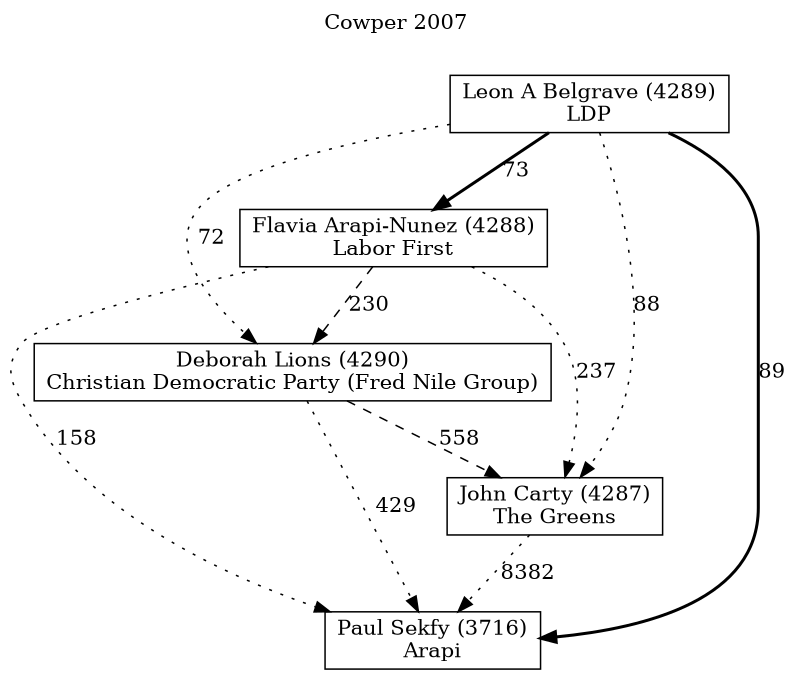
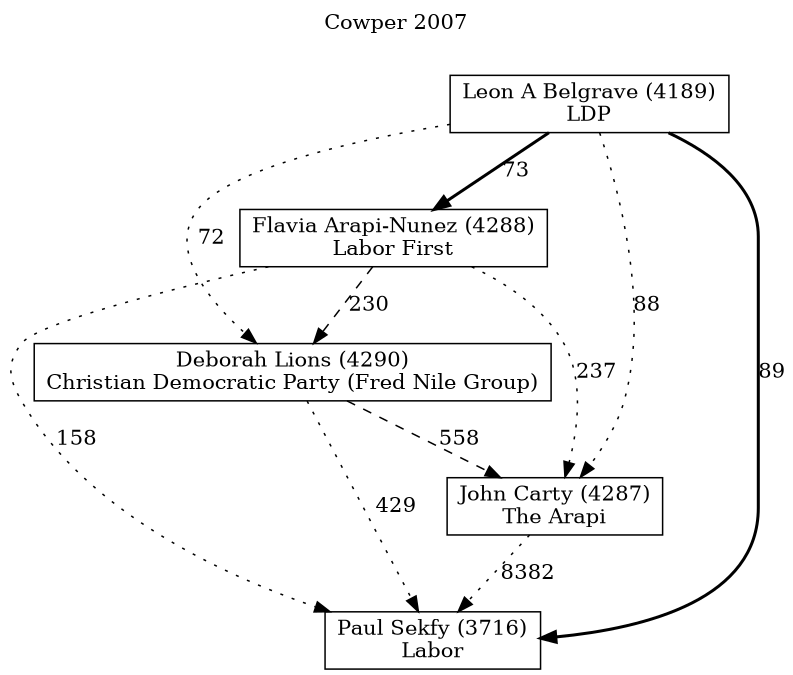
  digraph {
    label="Cowper 2007"
    labelloc=t
    mclimit=10
    node [shape=box]
    edge [style=dotted]
-   n1 [label="Paul Sekfy (3716)\nArapi"]
-   n2 [label="John Carty (4287)\nThe Greens"]
+   n1 [label="Paul Sekfy (3716)\nLabor"]
+   n2 [label="John Carty (4287)\nThe Arapi"]
    n3 [label="Deborah Lions (4290)\nChristian Democratic Party (Fred Nile Group)"]
    n4 [label="Flavia Arapi-Nunez (4288)\nLabor First"]
-   n5 [label="Leon A Belgrave (4289)\nLDP"]
+   n5 [label="Leon A Belgrave (4189)\nLDP"]
    n2 -> n1 [label=8382]
    n3 -> n1 [label=429]
    n3 -> n2 [label=558 style=dashed]
    n4 -> n1 [label=158]
    n4 -> n2 [label=237]
    n4 -> n3 [label=230 style=dashed]
    n5 -> n1 [label=89 style=bold]
    n5 -> n2 [label=88]
    n5 -> n3 [label=72]
    n5 -> n4 [label=73 style=bold]
  }
